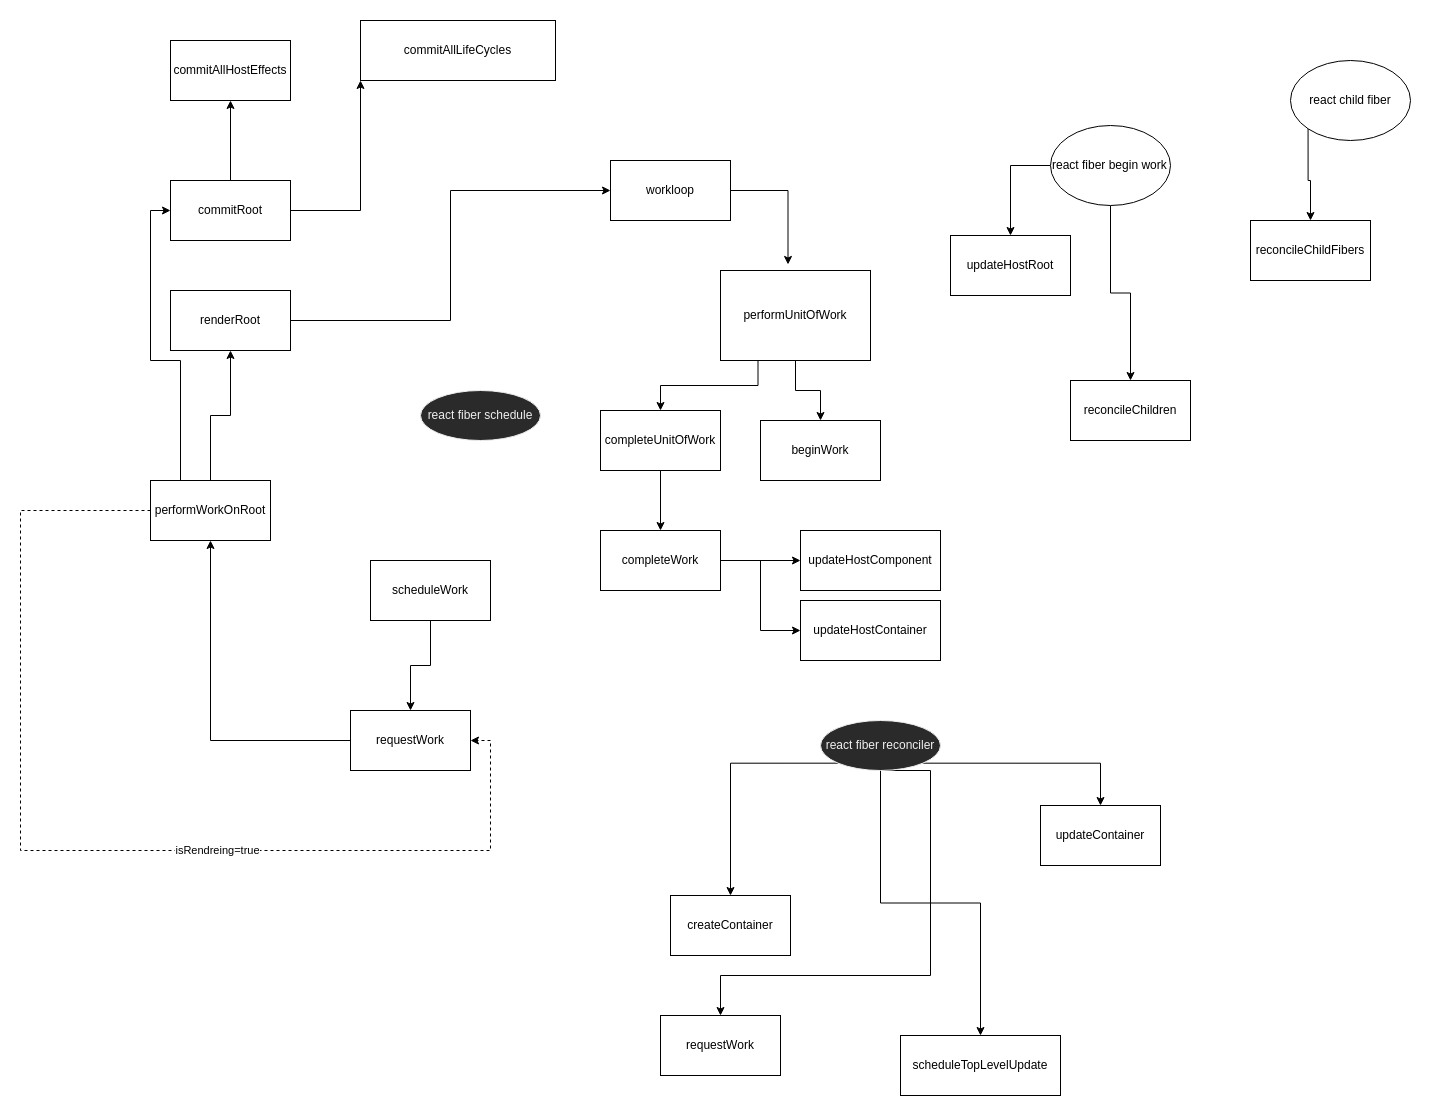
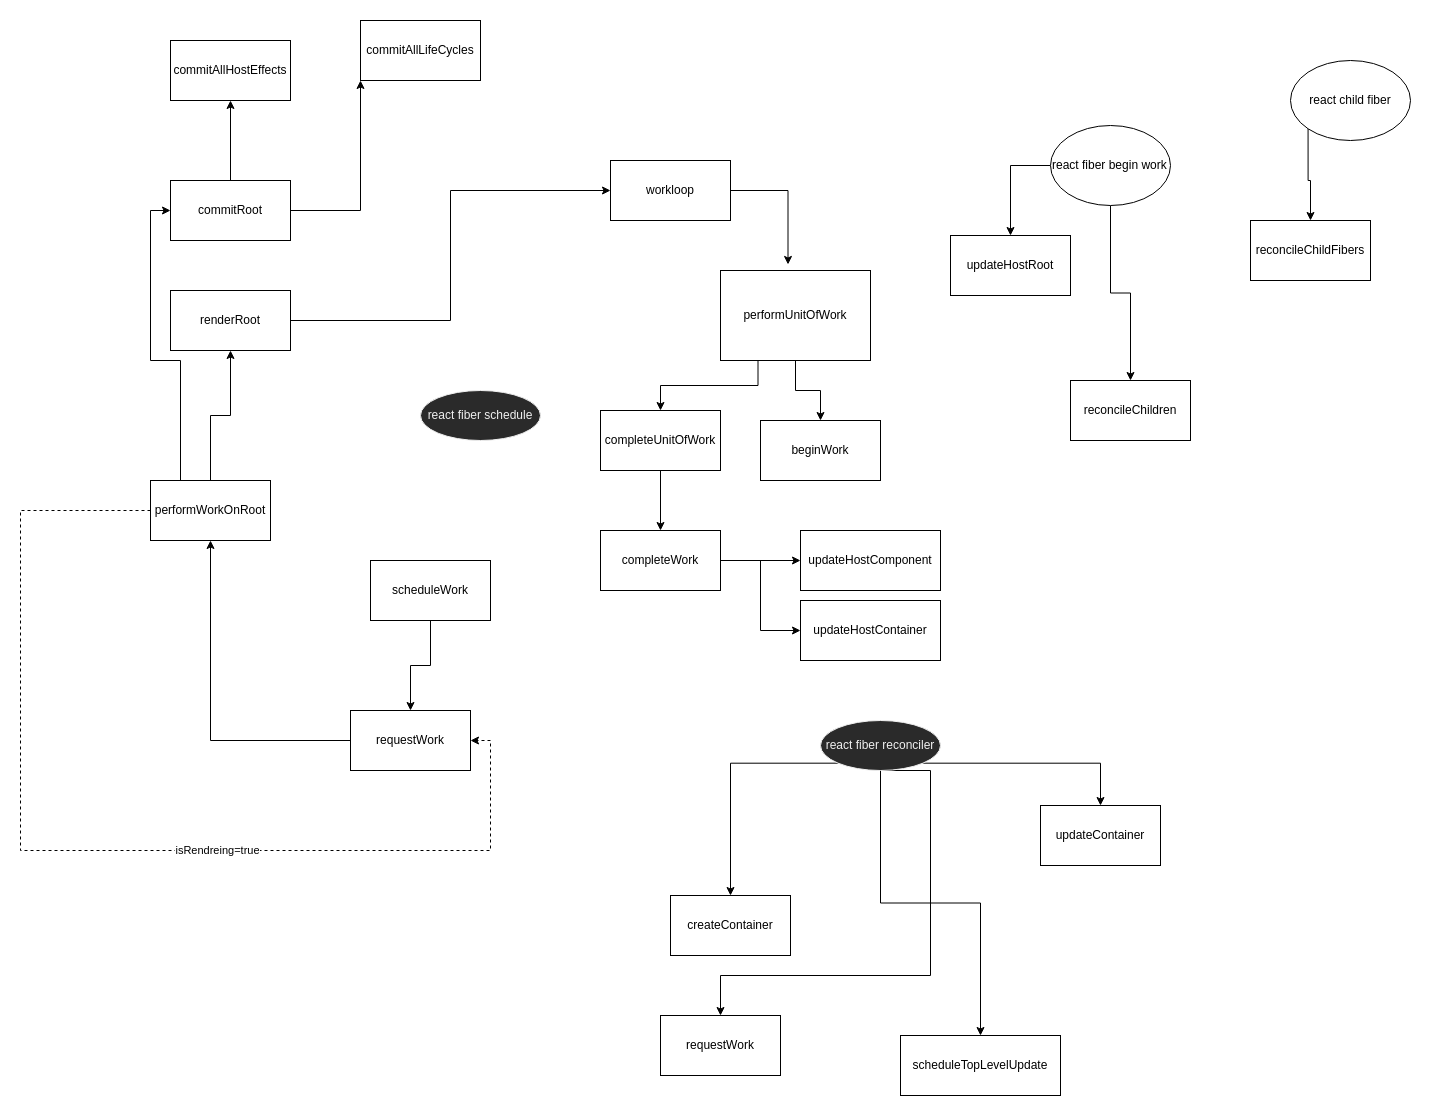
  <mxCell id="0" />
  <mxCell id="1" parent="0" />
  <mxCell id="2" value="react fiber schedule" style="ellipse;whiteSpace=wrap;html=1;fontFamily=Helvetica;fontSize=12;fontColor=#f0f0f0;align=center;strokeColor=#f0f0f0;fillColor=#2a2a2a;" vertex="1" parent="1"><mxGeometry x="420" y="390" width="120" height="50" as="geometry" /></mxCell>
  <mxCell id="3" style="edgeStyle=orthogonalEdgeStyle;rounded=0;orthogonalLoop=1;jettySize=auto;html=1;exitX=0;exitY=1;exitDx=0;exitDy=0;" edge="1" parent="1" source="7" target="8"><mxGeometry relative="1" as="geometry" /></mxCell>
  <mxCell id="4" style="edgeStyle=orthogonalEdgeStyle;rounded=0;orthogonalLoop=1;jettySize=auto;html=1;exitX=1;exitY=1;exitDx=0;exitDy=0;entryX=0.5;entryY=0;entryDx=0;entryDy=0;" edge="1" parent="1" source="7" target="9"><mxGeometry relative="1" as="geometry" /></mxCell>
  <mxCell id="5" style="edgeStyle=orthogonalEdgeStyle;rounded=0;orthogonalLoop=1;jettySize=auto;html=1;exitX=0.5;exitY=1;exitDx=0;exitDy=0;" edge="1" parent="1" source="7" target="10"><mxGeometry relative="1" as="geometry" /></mxCell>
  <mxCell id="6" style="edgeStyle=orthogonalEdgeStyle;rounded=0;orthogonalLoop=1;jettySize=auto;html=1;exitX=0.5;exitY=1;exitDx=0;exitDy=0;entryX=0.5;entryY=0;entryDx=0;entryDy=0;" edge="1" parent="1" source="7" target="11"><mxGeometry relative="1" as="geometry"><Array as="points"><mxPoint x="930" y="975" /><mxPoint x="720" y="975" /></Array></mxGeometry></mxCell>
  <mxCell id="7" value="react fiber reconciler" style="ellipse;whiteSpace=wrap;html=1;fontFamily=Helvetica;fontSize=12;fontColor=#f0f0f0;align=center;strokeColor=#f0f0f0;fillColor=#2a2a2a;" vertex="1" parent="1"><mxGeometry x="820" y="720" width="120" height="50" as="geometry" /></mxCell>
  <mxCell id="8" value="createContainer" style="rounded=0;whiteSpace=wrap;html=1;" vertex="1" parent="1"><mxGeometry x="670" y="895" width="120" height="60" as="geometry" /></mxCell>
  <mxCell id="9" value="updateContainer" style="rounded=0;whiteSpace=wrap;html=1;" vertex="1" parent="1"><mxGeometry x="1040" y="805" width="120" height="60" as="geometry" /></mxCell>
  <mxCell id="10" value="scheduleTopLevelUpdate" style="rounded=0;whiteSpace=wrap;html=1;" vertex="1" parent="1"><mxGeometry x="900" y="1035" width="160" height="60" as="geometry" /></mxCell>
  <mxCell id="11" value="requestWork" style="rounded=0;whiteSpace=wrap;html=1;" vertex="1" parent="1"><mxGeometry x="660" y="1015" width="120" height="60" as="geometry" /></mxCell>
  <mxCell id="12" style="edgeStyle=orthogonalEdgeStyle;rounded=0;orthogonalLoop=1;jettySize=auto;html=1;exitX=0.5;exitY=1;exitDx=0;exitDy=0;" edge="1" parent="1" source="13" target="15"><mxGeometry relative="1" as="geometry" /></mxCell>
  <mxCell id="13" value="scheduleWork&lt;br&gt;" style="rounded=0;whiteSpace=wrap;html=1;" vertex="1" parent="1"><mxGeometry x="370" y="560" width="120" height="60" as="geometry" /></mxCell>
  <mxCell id="14" style="edgeStyle=orthogonalEdgeStyle;rounded=0;orthogonalLoop=1;jettySize=auto;html=1;exitX=0;exitY=0.5;exitDx=0;exitDy=0;" edge="1" parent="1" source="15" target="20"><mxGeometry relative="1" as="geometry" /></mxCell>
  <mxCell id="15" value="requestWork" style="rounded=0;whiteSpace=wrap;html=1;" vertex="1" parent="1"><mxGeometry x="350" y="710" width="120" height="60" as="geometry" /></mxCell>
  <mxCell id="16" style="edgeStyle=orthogonalEdgeStyle;rounded=0;orthogonalLoop=1;jettySize=auto;html=1;exitX=0;exitY=0.5;exitDx=0;exitDy=0;entryX=1;entryY=0.5;entryDx=0;entryDy=0;dashed=1;" edge="1" parent="1" source="20" target="15"><mxGeometry relative="1" as="geometry"><mxPoint x="180" y="850" as="targetPoint" /><Array as="points"><mxPoint x="20" y="510" /><mxPoint x="20" y="850" /><mxPoint x="490" y="850" /><mxPoint x="490" y="740" /></Array></mxGeometry></mxCell>
  <mxCell id="17" value="isRendreing=true" style="edgeLabel;html=1;align=center;verticalAlign=middle;resizable=0;points=[];" vertex="1" connectable="0" parent="16"><mxGeometry x="0.244" y="1" relative="1" as="geometry"><mxPoint as="offset" /></mxGeometry></mxCell>
  <mxCell id="18" style="edgeStyle=orthogonalEdgeStyle;rounded=0;orthogonalLoop=1;jettySize=auto;html=1;exitX=0.5;exitY=0;exitDx=0;exitDy=0;" edge="1" parent="1" source="20" target="22"><mxGeometry relative="1" as="geometry" /></mxCell>
  <mxCell id="19" style="edgeStyle=orthogonalEdgeStyle;rounded=0;orthogonalLoop=1;jettySize=auto;html=1;exitX=0.25;exitY=0;exitDx=0;exitDy=0;entryX=0;entryY=0.5;entryDx=0;entryDy=0;" edge="1" parent="1" source="20" target="25"><mxGeometry relative="1" as="geometry" /></mxCell>
  <mxCell id="20" value="performWorkOnRoot" style="rounded=0;whiteSpace=wrap;html=1;" vertex="1" parent="1"><mxGeometry x="150" y="480" width="120" height="60" as="geometry" /></mxCell>
  <mxCell id="21" style="edgeStyle=orthogonalEdgeStyle;rounded=0;orthogonalLoop=1;jettySize=auto;html=1;exitX=1;exitY=0.5;exitDx=0;exitDy=0;entryX=0;entryY=0.5;entryDx=0;entryDy=0;" edge="1" parent="1" source="22" target="27"><mxGeometry relative="1" as="geometry" /></mxCell>
  <mxCell id="22" value="renderRoot" style="rounded=0;whiteSpace=wrap;html=1;" vertex="1" parent="1"><mxGeometry x="170" y="290" width="120" height="60" as="geometry" /></mxCell>
  <mxCell id="23" value="" style="edgeStyle=orthogonalEdgeStyle;rounded=0;orthogonalLoop=1;jettySize=auto;html=1;" edge="1" parent="1" source="25" target="47"><mxGeometry relative="1" as="geometry" /></mxCell>
  <mxCell id="24" value="" style="edgeStyle=orthogonalEdgeStyle;rounded=0;orthogonalLoop=1;jettySize=auto;html=1;" edge="1" parent="1" source="25" target="48"><mxGeometry relative="1" as="geometry"><Array as="points"><mxPoint x="360" y="210" /></Array></mxGeometry></mxCell>
  <mxCell id="25" value="commitRoot" style="rounded=0;whiteSpace=wrap;html=1;" vertex="1" parent="1"><mxGeometry x="170" y="180" width="120" height="60" as="geometry" /></mxCell>
  <mxCell id="26" style="edgeStyle=orthogonalEdgeStyle;rounded=0;orthogonalLoop=1;jettySize=auto;html=1;exitX=1;exitY=0.5;exitDx=0;exitDy=0;entryX=0.45;entryY=-0.067;entryDx=0;entryDy=0;entryPerimeter=0;" edge="1" parent="1" source="27" target="30"><mxGeometry relative="1" as="geometry" /></mxCell>
  <mxCell id="27" value="workloop" style="rounded=0;whiteSpace=wrap;html=1;" vertex="1" parent="1"><mxGeometry x="610" y="160" width="120" height="60" as="geometry" /></mxCell>
  <mxCell id="28" style="edgeStyle=orthogonalEdgeStyle;rounded=0;orthogonalLoop=1;jettySize=auto;html=1;exitX=0.5;exitY=1;exitDx=0;exitDy=0;entryX=0.5;entryY=0;entryDx=0;entryDy=0;" edge="1" parent="1" source="30" target="33"><mxGeometry relative="1" as="geometry" /></mxCell>
  <mxCell id="29" style="edgeStyle=orthogonalEdgeStyle;rounded=0;orthogonalLoop=1;jettySize=auto;html=1;exitX=0.25;exitY=1;exitDx=0;exitDy=0;entryX=0.5;entryY=0;entryDx=0;entryDy=0;" edge="1" parent="1" source="30" target="32"><mxGeometry relative="1" as="geometry" /></mxCell>
  <mxCell id="30" value="performUnitOfWork" style="rounded=0;whiteSpace=wrap;html=1;" vertex="1" parent="1"><mxGeometry x="720" y="270" width="150" height="90" as="geometry" /></mxCell>
  <mxCell id="31" value="" style="edgeStyle=orthogonalEdgeStyle;rounded=0;orthogonalLoop=1;jettySize=auto;html=1;" edge="1" parent="1" source="32" target="44"><mxGeometry relative="1" as="geometry" /></mxCell>
  <mxCell id="32" value="completeUnitOfWork" style="rounded=0;whiteSpace=wrap;html=1;" vertex="1" parent="1"><mxGeometry x="600" y="410" width="120" height="60" as="geometry" /></mxCell>
  <mxCell id="33" value="beginWork" style="rounded=0;whiteSpace=wrap;html=1;" vertex="1" parent="1"><mxGeometry x="760" y="420" width="120" height="60" as="geometry" /></mxCell>
  <mxCell id="34" style="edgeStyle=orthogonalEdgeStyle;rounded=0;orthogonalLoop=1;jettySize=auto;html=1;exitX=0;exitY=0.5;exitDx=0;exitDy=0;entryX=0.5;entryY=0;entryDx=0;entryDy=0;" edge="1" parent="1" source="36" target="37"><mxGeometry relative="1" as="geometry" /></mxCell>
  <mxCell id="35" style="edgeStyle=orthogonalEdgeStyle;rounded=0;orthogonalLoop=1;jettySize=auto;html=1;exitX=0.5;exitY=1;exitDx=0;exitDy=0;" edge="1" parent="1" source="36" target="38"><mxGeometry relative="1" as="geometry" /></mxCell>
  <mxCell id="36" value="react fiber begin work" style="ellipse;whiteSpace=wrap;html=1;align=left;" vertex="1" parent="1"><mxGeometry x="1050" y="125" width="120" height="80" as="geometry" /></mxCell>
  <mxCell id="37" value="updateHostRoot" style="rounded=0;whiteSpace=wrap;html=1;" vertex="1" parent="1"><mxGeometry x="950" y="235" width="120" height="60" as="geometry" /></mxCell>
  <mxCell id="38" value="reconcileChildren" style="rounded=0;whiteSpace=wrap;html=1;" vertex="1" parent="1"><mxGeometry x="1070" y="380" width="120" height="60" as="geometry" /></mxCell>
  <mxCell id="39" style="edgeStyle=orthogonalEdgeStyle;rounded=0;orthogonalLoop=1;jettySize=auto;html=1;exitX=0;exitY=1;exitDx=0;exitDy=0;" edge="1" parent="1" source="40" target="41"><mxGeometry relative="1" as="geometry" /></mxCell>
  <mxCell id="40" value="react child fiber" style="ellipse;whiteSpace=wrap;html=1;align=center;" vertex="1" parent="1"><mxGeometry x="1290" y="60" width="120" height="80" as="geometry" /></mxCell>
  <mxCell id="41" value="reconcileChildFibers" style="rounded=0;whiteSpace=wrap;html=1;" vertex="1" parent="1"><mxGeometry y="220" width="120" height="60" as="geometry" x="1250" /></mxCell>
  <mxCell id="42" value="" style="edgeStyle=orthogonalEdgeStyle;rounded=0;orthogonalLoop=1;jettySize=auto;html=1;" edge="1" parent="1" source="44" target="45"><mxGeometry relative="1" as="geometry" /></mxCell>
  <mxCell id="43" style="edgeStyle=orthogonalEdgeStyle;rounded=0;orthogonalLoop=1;jettySize=auto;html=1;exitX=1;exitY=0.5;exitDx=0;exitDy=0;entryX=0;entryY=0.5;entryDx=0;entryDy=0;" edge="1" parent="1" source="44" target="46"><mxGeometry relative="1" as="geometry" /></mxCell>
  <mxCell id="44" value="completeWork" style="rounded=0;whiteSpace=wrap;html=1;" vertex="1" parent="1"><mxGeometry x="600" y="530" width="120" height="60" as="geometry" /></mxCell>
  <mxCell id="45" value="updateHostComponent" style="rounded=0;whiteSpace=wrap;html=1;" vertex="1" parent="1"><mxGeometry x="800" y="530" width="140" height="60" as="geometry" /></mxCell>
  <mxCell id="46" value="updateHostContainer" style="rounded=0;whiteSpace=wrap;html=1;" vertex="1" parent="1"><mxGeometry x="800" y="600" width="140" height="60" as="geometry" /></mxCell>
  <mxCell id="47" value="commitAllHostEffects" style="rounded=0;whiteSpace=wrap;html=1;" vertex="1" parent="1"><mxGeometry x="170" y="40" width="120" height="60" as="geometry" /></mxCell>
- <mxCell id="48" value="commitAllLifeCycles" style="rounded=0;whiteSpace=wrap;html=1;" vertex="1" parent="1"><mxGeometry x="360" y="20" width="195" height="60" as="geometry" /></mxCell>
+ <mxCell id="48" value="commitAllLifeCycles" style="rounded=0;whiteSpace=wrap;html=1;" vertex="1" parent="1"><mxGeometry x="360" y="20" width="120" height="60" as="geometry" /></mxCell>
